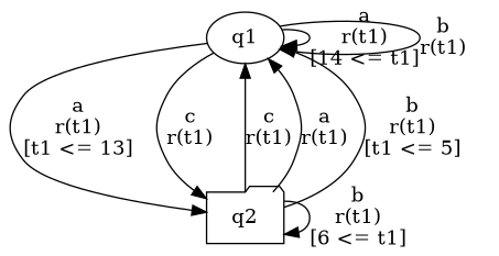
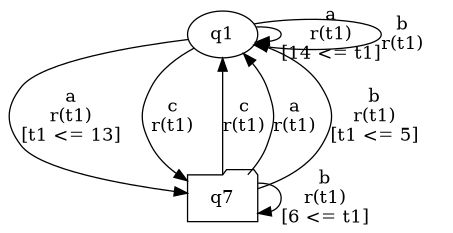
  digraph {
    n1 [label=q1 shape=ellipse]
-   n2 [label=q2 shape=folder]
+   n2 [label=q7 shape=folder]
    n1 -> n1 [label="a\nr(t1)\n[14 <= t1]"]
    n1 -> n1 [label="b\nr(t1)\n"]
    n1 -> n2 [label="a\nr(t1)\n[t1 <= 13]"]
    n1 -> n2 [label="c\nr(t1)\n"]
    n2 -> n1 [label="c\nr(t1)\n"]
    n2 -> n1 [label="a\nr(t1)\n"]
    n2 -> n1 [label="b\nr(t1)\n[t1 <= 5]"]
    n2 -> n2 [label="b\nr(t1)\n[6 <= t1]"]
  }
